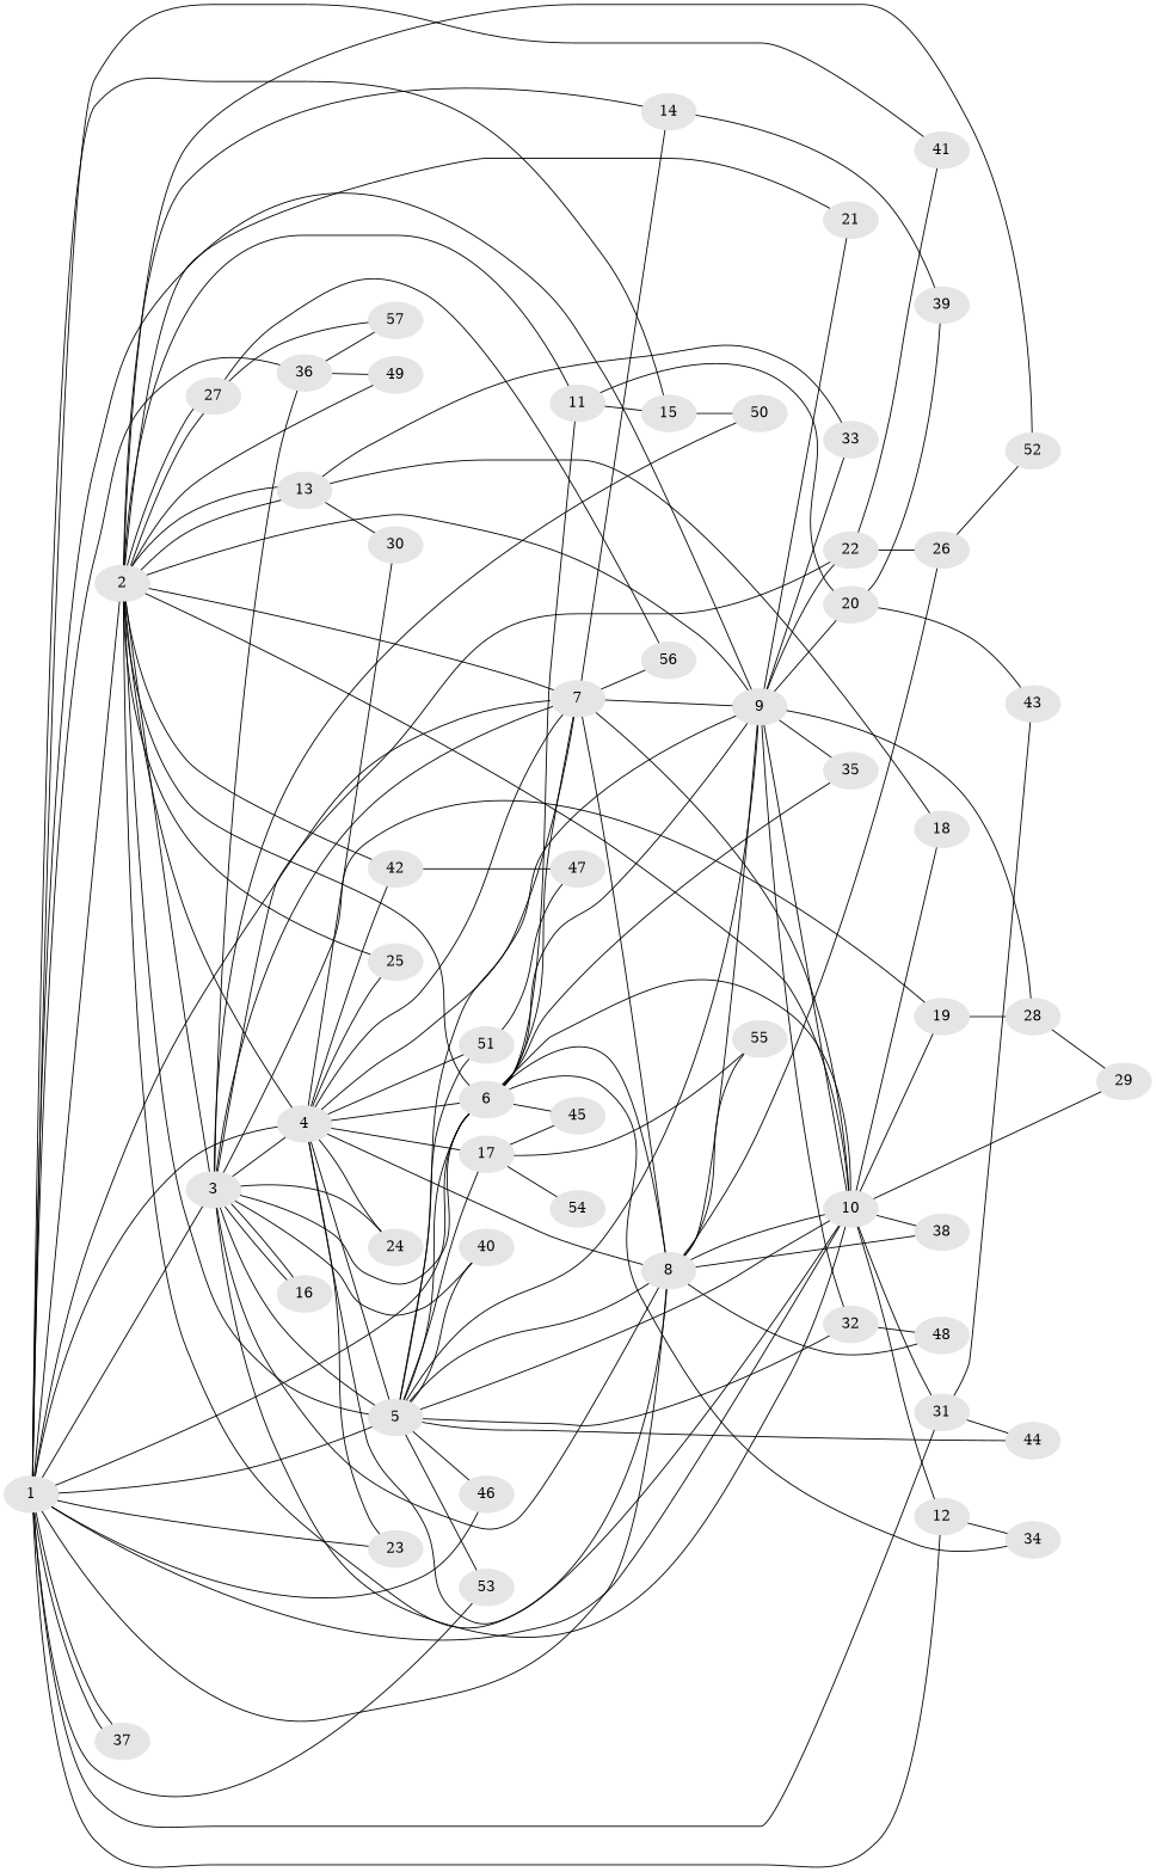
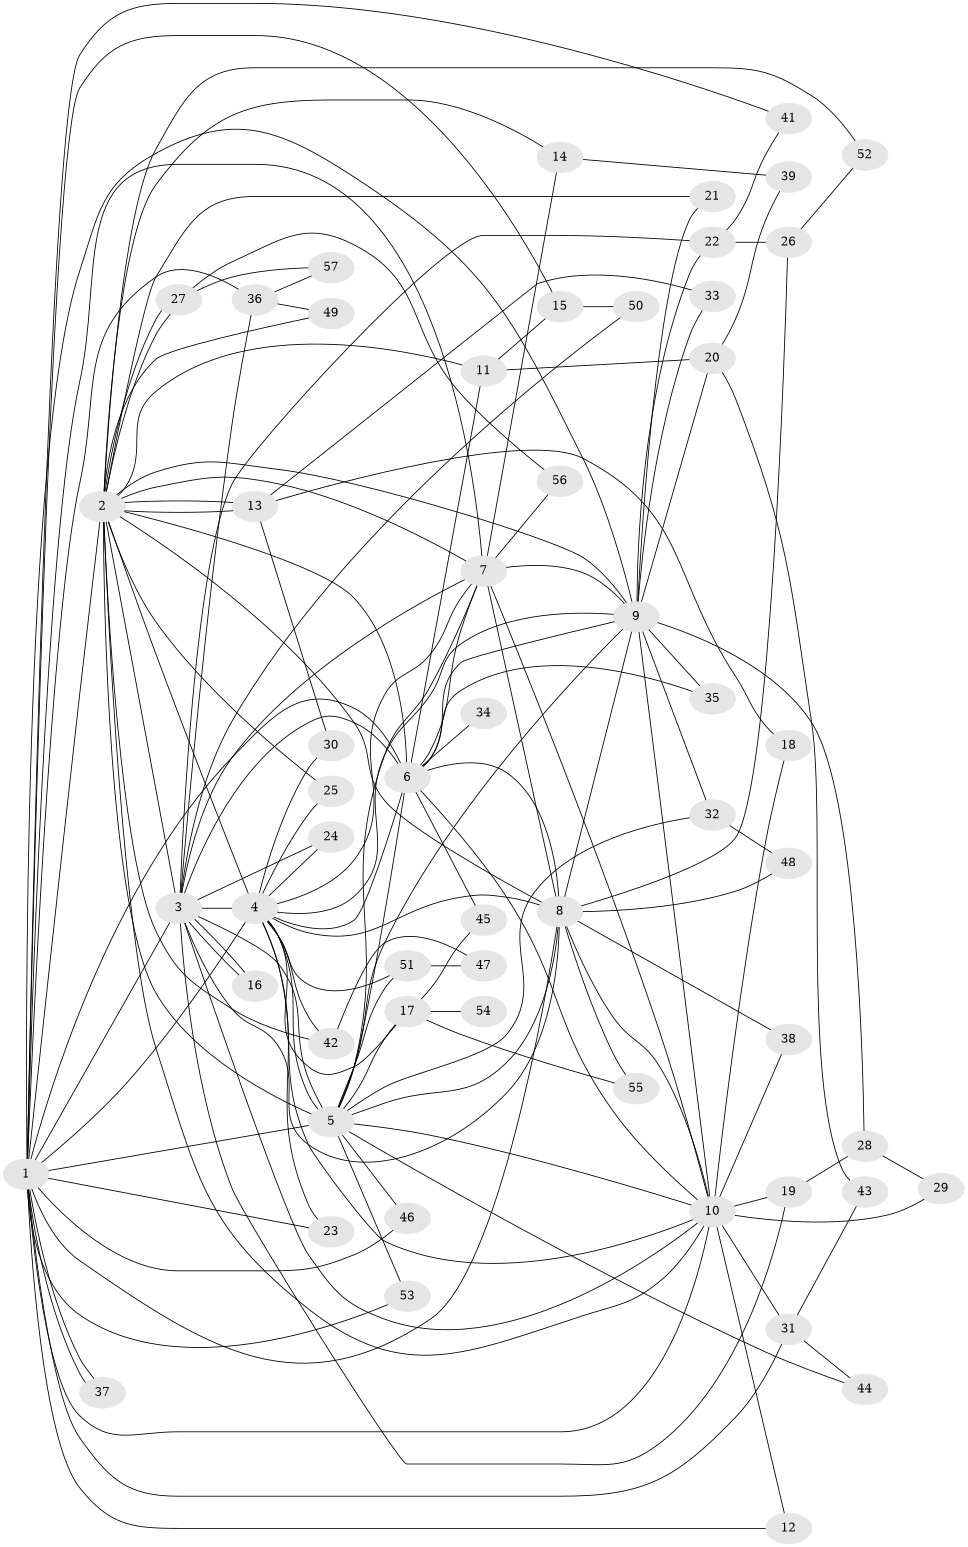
  graph {
    rankdir=LR
    node [color=gray90 style=filled]
    1
    2
    3
    4
    5
    6
    7
    8
    9
    10
    12
    15
    23
    31
    36
    37
    41
    46
    53
    11
    13
    14
    21
    25
    27
    42
    49
    52
    16
    19
    22
    24
-   40
    50
    17
    30
    51
    32
    44
    34
    35
    45
    56
    26
    38
    48
    55
    20
    28
    33
    18
    29
    43
    57
    39
    47
    54
    1 -- 2
    1 -- 3
    1 -- 4
    1 -- 5
    1 -- 6
    1 -- 7
    1 -- 8
    1 -- 9
    1 -- 10
    1 -- 12
    1 -- 15
    1 -- 23
    1 -- 31
    1 -- 36
    1 -- 37
    1 -- 37
    1 -- 41
    1 -- 46
    1 -- 53
    2 -- 3
    2 -- 4
    2 -- 5
    2 -- 6
    2 -- 7
    2 -- 8
    2 -- 9
    2 -- 10
    2 -- 11
    2 -- 13
    2 -- 13
    2 -- 14
    2 -- 21
    2 -- 25
    2 -- 27
    2 -- 27
    2 -- 42
    2 -- 49
    2 -- 52
    3 -- 4
    3 -- 5
    3 -- 6
    3 -- 7
    3 -- 8
    3 -- 10
    3 -- 36
    3 -- 16
    3 -- 16
    3 -- 19
    3 -- 22
    3 -- 24
-   3 -- 40
    3 -- 50
    4 -- 5
    4 -- 6
    4 -- 7
    4 -- 8
    4 -- 9
    4 -- 10
    4 -- 23
    4 -- 25
    4 -- 42
    4 -- 24
    4 -- 17
    4 -- 30
    4 -- 51
    5 -- 6
    5 -- 7
    5 -- 8
    5 -- 9
    5 -- 10
    5 -- 46
    5 -- 53
-   5 -- 40
    5 -- 17
    5 -- 51
    5 -- 32
    5 -- 44
    6 -- 7
    6 -- 8
    6 -- 9
    6 -- 10
    6 -- 11
    6 -- 34
    6 -- 35
    6 -- 45
    7 -- 8
    7 -- 9
    7 -- 10
    7 -- 14
    7 -- 56
    8 -- 9
    8 -- 10
    8 -- 26
    8 -- 38
    8 -- 48
    8 -- 55
    9 -- 10
    9 -- 21
    9 -- 22
    9 -- 32
    9 -- 35
    9 -- 20
    9 -- 28
    9 -- 33
    10 -- 12
    10 -- 31
    10 -- 19
    10 -- 38
    10 -- 18
    10 -- 29
-   12 -- 34
    15 -- 50
    31 -- 44
    31 -- 43
    36 -- 49
    36 -- 57
    11 -- 15
    11 -- 20
    13 -- 30
    13 -- 33
    13 -- 18
    14 -- 39
    27 -- 56
    27 -- 57
    42 -- 47
    19 -- 28
    22 -- 41
    22 -- 26
    17 -- 45
    17 -- 55
    17 -- 54
    51 -- 47
    32 -- 48
    26 -- 52
    20 -- 43
    20 -- 39
    28 -- 29
  }
